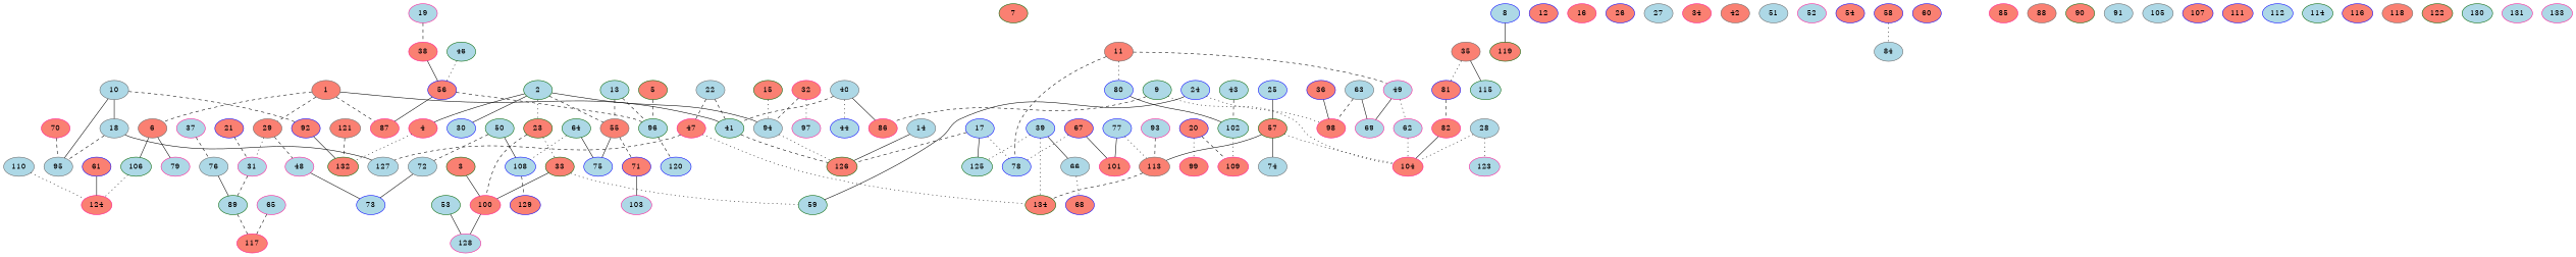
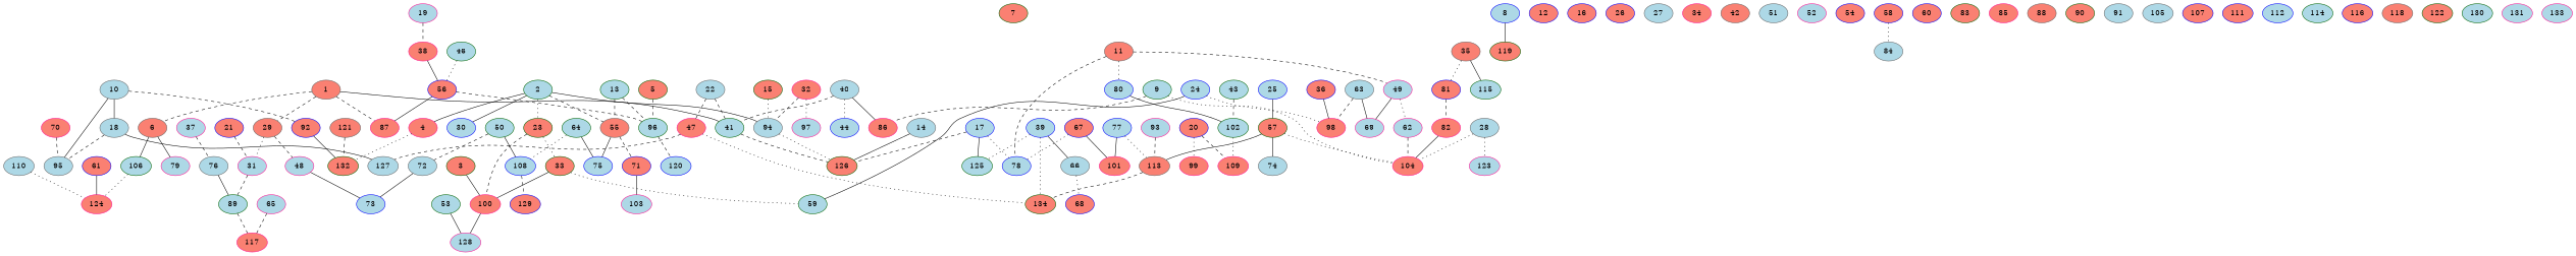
  graph {
    node [color=deeppink fillcolor=lightblue style=filled]
    edge [style=dashed]
    1 [color=gray40 fillcolor=salmon]
    6 [color=gray40 fillcolor=salmon]
    29 [color=gray40 fillcolor=salmon]
    41 [color=darkgreen]
    87 [fillcolor=salmon]
    79
    106 [color=darkgreen]
    31
    48
    126 [color=darkgreen fillcolor=salmon]
    2 [color=darkgreen]
    4 [fillcolor=salmon]
    23 [color=darkgreen fillcolor=salmon]
    30 [color=blue]
    55 [color=gray40 fillcolor=salmon]
    94 [color=gray40]
    132 [color=darkgreen fillcolor=salmon]
    100 [fillcolor=salmon]
    33 [color=darkgreen fillcolor=salmon]
    71 [color=blue fillcolor=salmon]
    75 [color=blue]
    3 [color=darkgreen fillcolor=salmon]
    128
    5 [color=darkgreen fillcolor=salmon]
    96 [color=darkgreen]
    120 [color=blue]
    124 [fillcolor=salmon]
    7 [color=darkgreen fillcolor=salmon]
    8 [color=blue]
    119 [color=darkgreen fillcolor=salmon]
    9 [color=darkgreen]
    86 [fillcolor=salmon]
    104 [fillcolor=salmon]
    10 [color=gray40]
    18 [color=gray40]
    92 [color=blue fillcolor=salmon]
    95 [color=gray40]
    127 [color=gray40]
    11 [color=gray40 fillcolor=salmon]
    49
    78 [color=blue]
    80 [color=blue]
    62
    69
    102 [color=darkgreen]
    12 [color=blue fillcolor=salmon]
    13 [color=darkgreen]
    14 [color=gray40]
    15 [color=darkgreen fillcolor=salmon]
-   16 [fillcolor=salmon]
+   16 [color=blue fillcolor=salmon]
    17 [color=blue]
    125 [color=darkgreen]
    38 [fillcolor=salmon]
    19
    56 [color=blue fillcolor=salmon]
    20 [color=blue fillcolor=salmon]
    99 [fillcolor=salmon]
    109 [fillcolor=salmon]
    21 [color=blue fillcolor=salmon]
    89 [color=darkgreen]
    22 [color=gray40]
    47 [fillcolor=salmon]
    134 [color=darkgreen fillcolor=salmon]
    59 [color=darkgreen]
    24 [color=blue]
    98 [fillcolor=salmon]
    25 [color=blue]
    57 [color=darkgreen fillcolor=salmon]
    74 [color=gray40]
    113 [color=gray40 fillcolor=salmon]
    26 [color=blue fillcolor=salmon]
    27 [color=gray40]
    28 [color=gray40]
    123
    73 [color=blue]
    117 [fillcolor=salmon]
    32 [fillcolor=salmon]
    97
    34 [fillcolor=salmon]
    35 [color=gray40 fillcolor=salmon]
    81 [color=blue fillcolor=salmon]
    115 [color=darkgreen]
    82 [fillcolor=salmon]
    36 [color=blue fillcolor=salmon]
    76 [color=gray40]
    37
    39 [color=blue]
    66 [color=gray40]
    68 [color=blue fillcolor=salmon]
    40 [color=gray40]
    44 [color=blue]
    42 [color=gray40 fillcolor=salmon]
    43 [color=darkgreen]
    46 [color=darkgreen]
    50 [color=darkgreen]
    72 [color=gray40]
    108 [color=blue]
    129 [color=blue fillcolor=salmon]
    51 [color=gray40]
    52
    53 [color=darkgreen]
    54 [color=blue fillcolor=salmon]
    103
    58 [color=blue fillcolor=salmon]
    84 [color=gray40]
    60 [color=blue fillcolor=salmon]
    61 [color=blue fillcolor=salmon]
    63 [color=gray40]
    64 [color=darkgreen]
    65
    67 [color=blue fillcolor=salmon]
    101 [fillcolor=salmon]
    70 [fillcolor=salmon]
    77 [color=blue]
+   83 [color=darkgreen fillcolor=salmon]
    85 [fillcolor=salmon]
    88 [color=gray40 fillcolor=salmon]
    90 [color=darkgreen fillcolor=salmon]
    91 [color=gray40]
    93
    105 [color=gray40]
    107 [color=blue fillcolor=salmon]
    110 [color=gray40]
    111 [color=blue fillcolor=salmon]
    112 [color=blue]
    114 [color=darkgreen]
    116 [color=blue fillcolor=salmon]
    118 [color=gray40 fillcolor=salmon]
    121 [color=gray40 fillcolor=salmon]
    122 [color=darkgreen fillcolor=salmon]
    130 [color=darkgreen]
    131
    133
    1 -- 6
    1 -- 29
    1 -- 41 [style=solid]
    1 -- 87
    6 -- 79 [style=solid]
    6 -- 106 [style=solid]
    29 -- 31 [style=dotted]
    29 -- 48
    41 -- 126
    106 -- 124 [style=dotted]
    31 -- 89
    48 -- 73 [style=solid]
    2 -- 4 [style=solid]
    2 -- 23 [style=dotted]
    2 -- 30 [style=solid]
    2 -- 55
    2 -- 94 [style=solid]
    4 -- 132 [style=dotted]
    23 -- 100
    23 -- 33 [style=dotted]
    55 -- 71
    55 -- 75 [style=solid]
    94 -- 126 [style=dotted]
    100 -- 128 [style=solid]
    33 -- 100 [style=solid]
    33 -- 59 [style=dotted]
    71 -- 103 [style=solid]
    3 -- 100 [style=solid]
    5 -- 96
    96 -- 120
    8 -- 119 [style=solid]
    9 -- 86
    9 -- 104 [style=dotted]
    10 -- 18 [style=solid]
    10 -- 92
    10 -- 95 [style=solid]
    18 -- 95
    18 -- 127 [style=solid]
    92 -- 132 [style=solid]
    11 -- 49
    11 -- 78
    11 -- 80 [style=dotted]
    49 -- 62 [style=dotted]
    49 -- 69 [style=solid]
    80 -- 102 [style=solid]
-   62 -- 104 [style=dotted]
+   62 -- 104
    102 -- 109 [style=dotted]
    13 -- 55
    13 -- 96
    14 -- 126 [style=solid]
    15 -- 94 [style=dotted]
    17 -- 126
    17 -- 78 [style=dotted]
    17 -- 125 [style=solid]
    38 -- 56 [style=solid]
    19 -- 38
    56 -- 87 [style=solid]
    56 -- 96
    20 -- 99 [style=dotted]
    20 -- 109
    21 -- 31
    89 -- 117
    22 -- 41
    22 -- 47
    47 -- 127
    47 -- 134 [style=dotted]
    24 -- 59 [style=solid]
    24 -- 98 [style=dotted]
    25 -- 57 [style=solid]
    57 -- 104 [style=dotted]
    57 -- 74 [style=solid]
    57 -- 113 [style=solid]
    113 -- 134
    28 -- 104 [style=dotted]
    28 -- 123 [style=dotted]
    32 -- 94
    32 -- 97 [style=dotted]
    35 -- 81 [style=dotted]
    35 -- 115 [style=solid]
    81 -- 82
    82 -- 104 [style=solid]
    36 -- 98 [style=solid]
    76 -- 89 [style=solid]
    37 -- 76
    39 -- 125 [style=dotted]
    39 -- 134 [style=dotted]
    39 -- 66 [style=solid]
    66 -- 68 [style=dotted]
    40 -- 41
    40 -- 86 [style=solid]
    40 -- 44 [style=dotted]
    43 -- 102
    46 -- 56 [style=dotted]
    50 -- 72
    50 -- 108 [style=solid]
    72 -- 73 [style=solid]
    108 -- 129
    53 -- 128 [style=solid]
    58 -- 84 [style=dotted]
    61 -- 124 [style=solid]
    63 -- 69 [style=solid]
    63 -- 98
    64 -- 75 [style=solid]
    64 -- 108 [style=dotted]
    65 -- 117
    67 -- 78 [style=dotted]
    67 -- 101 [style=solid]
    70 -- 95
    77 -- 113 [style=dotted]
    77 -- 101 [style=solid]
    93 -- 113
    110 -- 124 [style=dotted]
    121 -- 132
  }
